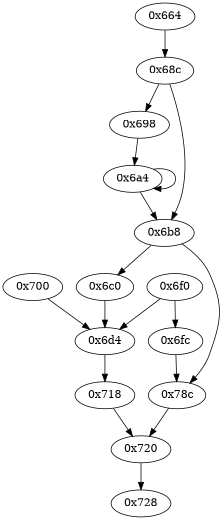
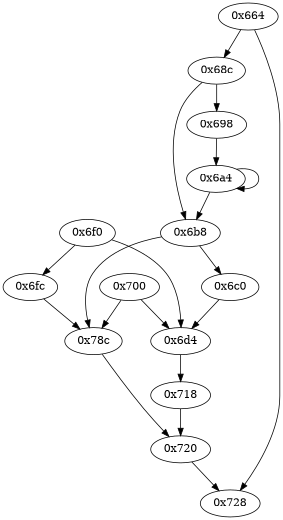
  digraph {
    node [opcode="[u'sub', u'cmp', u'b']"]
    "0x728" [opcode="[u'ldr', u'ldr', u'ldr', u'ldr', u'sub', u'mov', u'sub', u'pop']"]
    "0x698" [opcode="[u'sub', u'add', u'add']"]
    "0x68c"
    "0x6b8" [opcode="[u'cmp', u'b']"]
    "0x6a4" [opcode="[u'ldr', u'sub', u'ldrb', u'str', u'b']"]
    n6 [label="0x78c" opcode="[u'ldr', u'add', u'b']"]
    "0x6c0" [opcode="[u'ldr', u'sub', u'mov', u'add', u'ldrb']"]
    "0x720" [opcode="[u'bl', u'mov']"]
    "0x6d4" [opcode="[u'add', u'add', u'asr', u'ldr', u'cmp', u'b']"]
    "0x6fc" [opcode="[u'b']"]
    "0x664" [opcode="[u'push', u'add', u'sub', u'ldr', u'cmp', u'ldr', u'ldr', u'str', u'mov', u'b']"]
    "0x6f0"
    "0x718" [opcode="[u'ldr', u'add']"]
    "0x700" [opcode="[u'add', u'cmp', u'b']"]
    "0x698" -> "0x6a4"
    "0x68c" -> "0x698"
    "0x68c" -> "0x6b8"
    "0x6b8" -> n6
    "0x6b8" -> "0x6c0"
    "0x6a4" -> "0x6b8"
    "0x6a4" -> "0x6a4"
    n6 -> "0x720"
    "0x6c0" -> "0x6d4"
    "0x720" -> "0x728"
    "0x6d4" -> "0x718"
    "0x6fc" -> n6
+   "0x664" -> "0x728"
    "0x664" -> "0x68c"
    "0x6f0" -> "0x6d4"
    "0x6f0" -> "0x6fc"
    "0x718" -> "0x720"
+   "0x700" -> n6
    "0x700" -> "0x6d4"
  }
